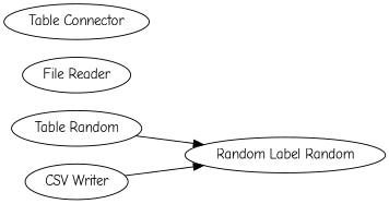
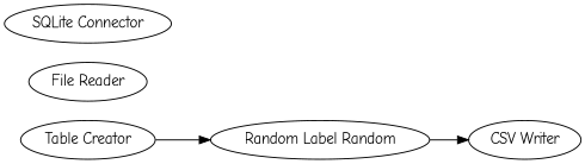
  digraph {
    fontname="Comic Neue"
    rankdir=LR
    node [fontname="Comic Neue"]
    edge [fontname="Comic Neue"]
-   n1 [label="Table Random"]
+   n1 [label="Table Creator"]
    n2 [label="Random Label Random"]
    n3 [label="CSV Writer"]
    n4 [label="File Reader"]
-   n5 [label="Table Connector"]
+   n5 [label="SQLite Connector"]
    n1 -> n2
-   n3 -> n2
+   n2 -> n3
  }
